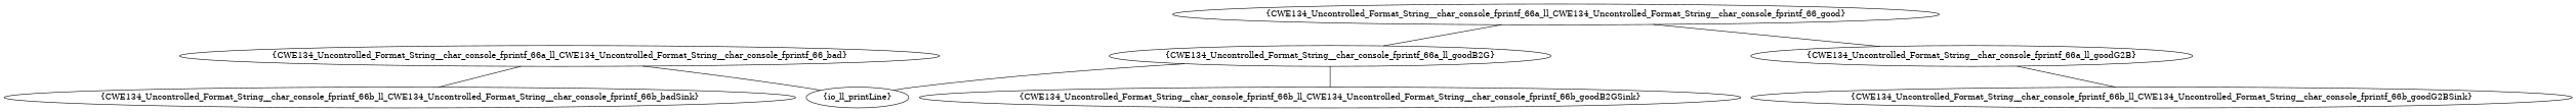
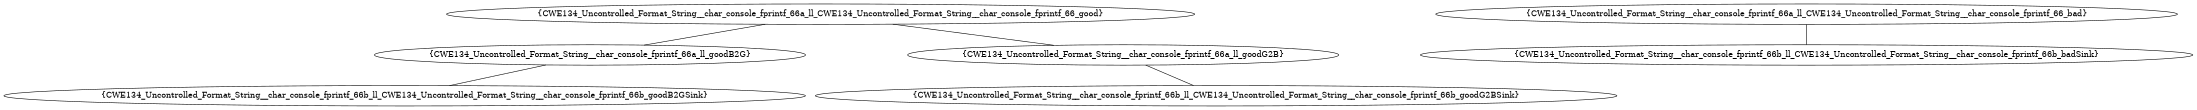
  graph {
    n1 [label="{CWE134_Uncontrolled_Format_String__char_console_fprintf_66a_ll_goodB2G}"]
-   n2 [label="{io_ll_printLine}"]
    n3 [label="{CWE134_Uncontrolled_Format_String__char_console_fprintf_66b_ll_CWE134_Uncontrolled_Format_String__char_console_fprintf_66b_goodB2GSink}"]
    n4 [label="{CWE134_Uncontrolled_Format_String__char_console_fprintf_66a_ll_CWE134_Uncontrolled_Format_String__char_console_fprintf_66_good}"]
    n5 [label="{CWE134_Uncontrolled_Format_String__char_console_fprintf_66a_ll_goodG2B}"]
    n6 [label="{CWE134_Uncontrolled_Format_String__char_console_fprintf_66b_ll_CWE134_Uncontrolled_Format_String__char_console_fprintf_66b_goodG2BSink}"]
    n7 [label="{CWE134_Uncontrolled_Format_String__char_console_fprintf_66a_ll_CWE134_Uncontrolled_Format_String__char_console_fprintf_66_bad}"]
    n8 [label="{CWE134_Uncontrolled_Format_String__char_console_fprintf_66b_ll_CWE134_Uncontrolled_Format_String__char_console_fprintf_66b_badSink}"]
-   n1 -- n2
    n1 -- n3
    n4 -- n1
    n4 -- n5
    n5 -- n6
-   n7 -- n2
    n7 -- n8
  }
